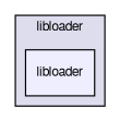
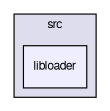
  digraph {
    compound=true
    n1 [fillcolor="#eeeeff" fontname=FreeSans fontsize=10 label=libloader pencolor=black shape=box style=filled]
    subgraph cluster_1 {
      bgcolor="#ddddee"
      fontname=FreeSans
      fontsize=10
-     label=libloader
+     label=src
      pencolor=black
      n1
    }
  }
